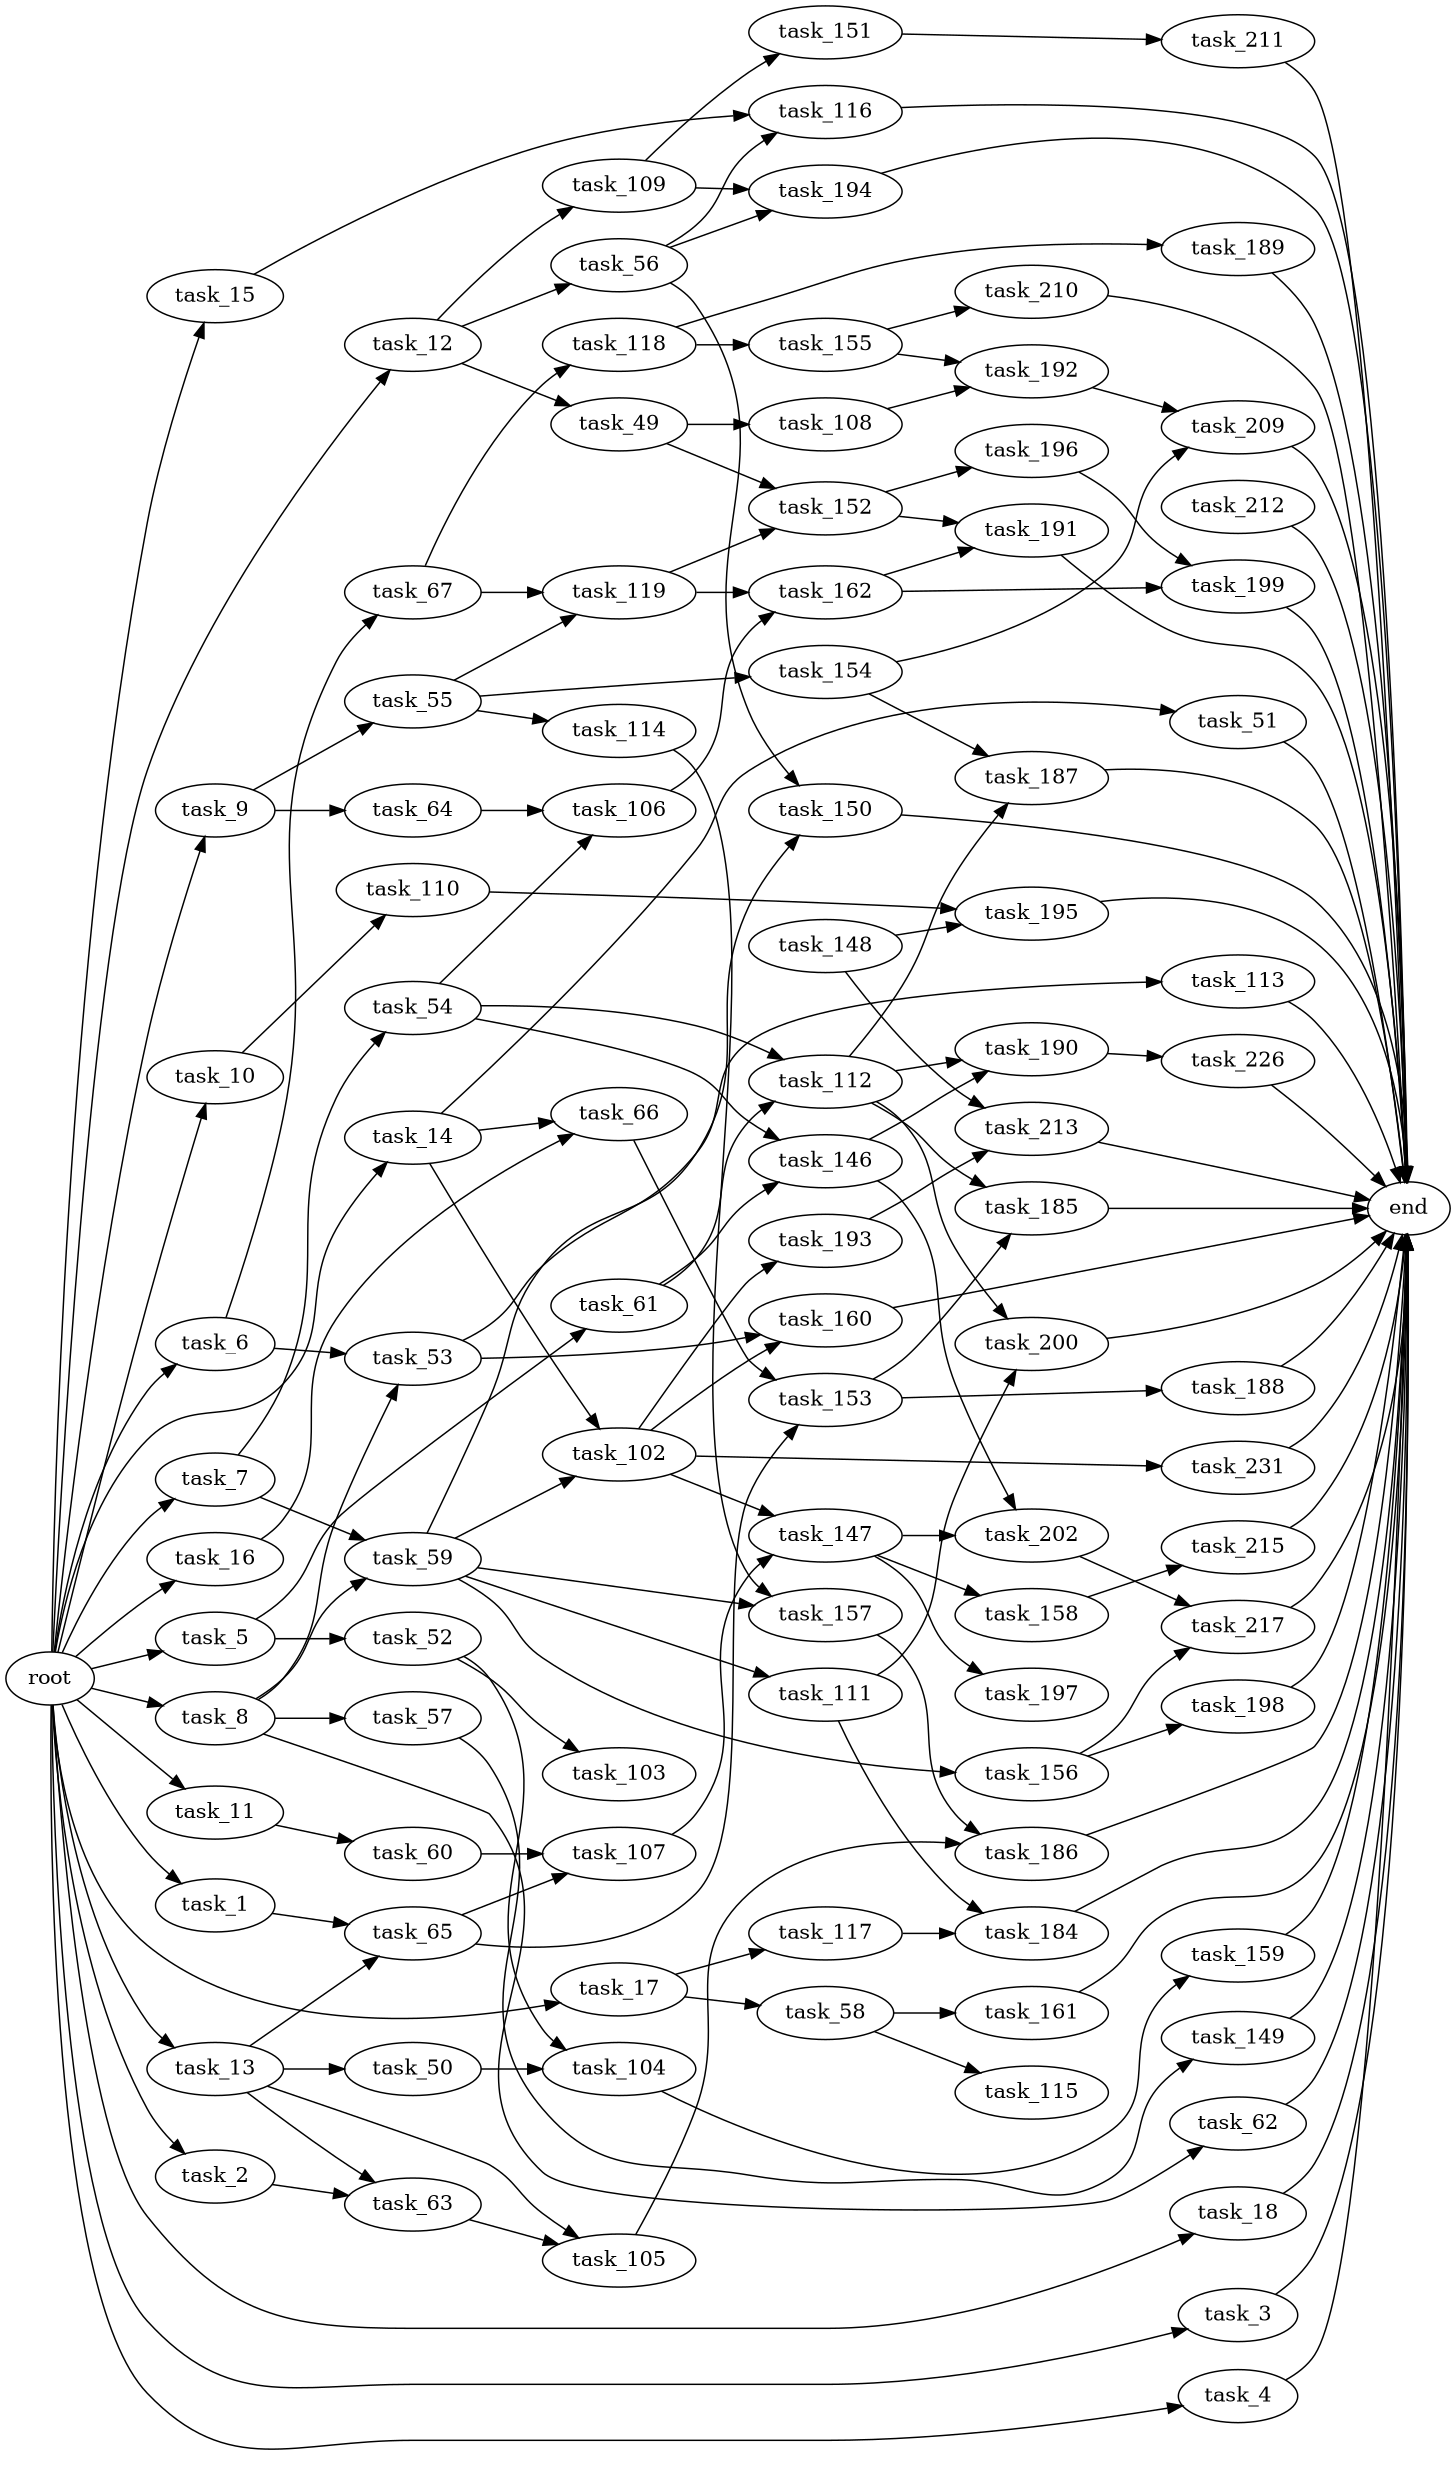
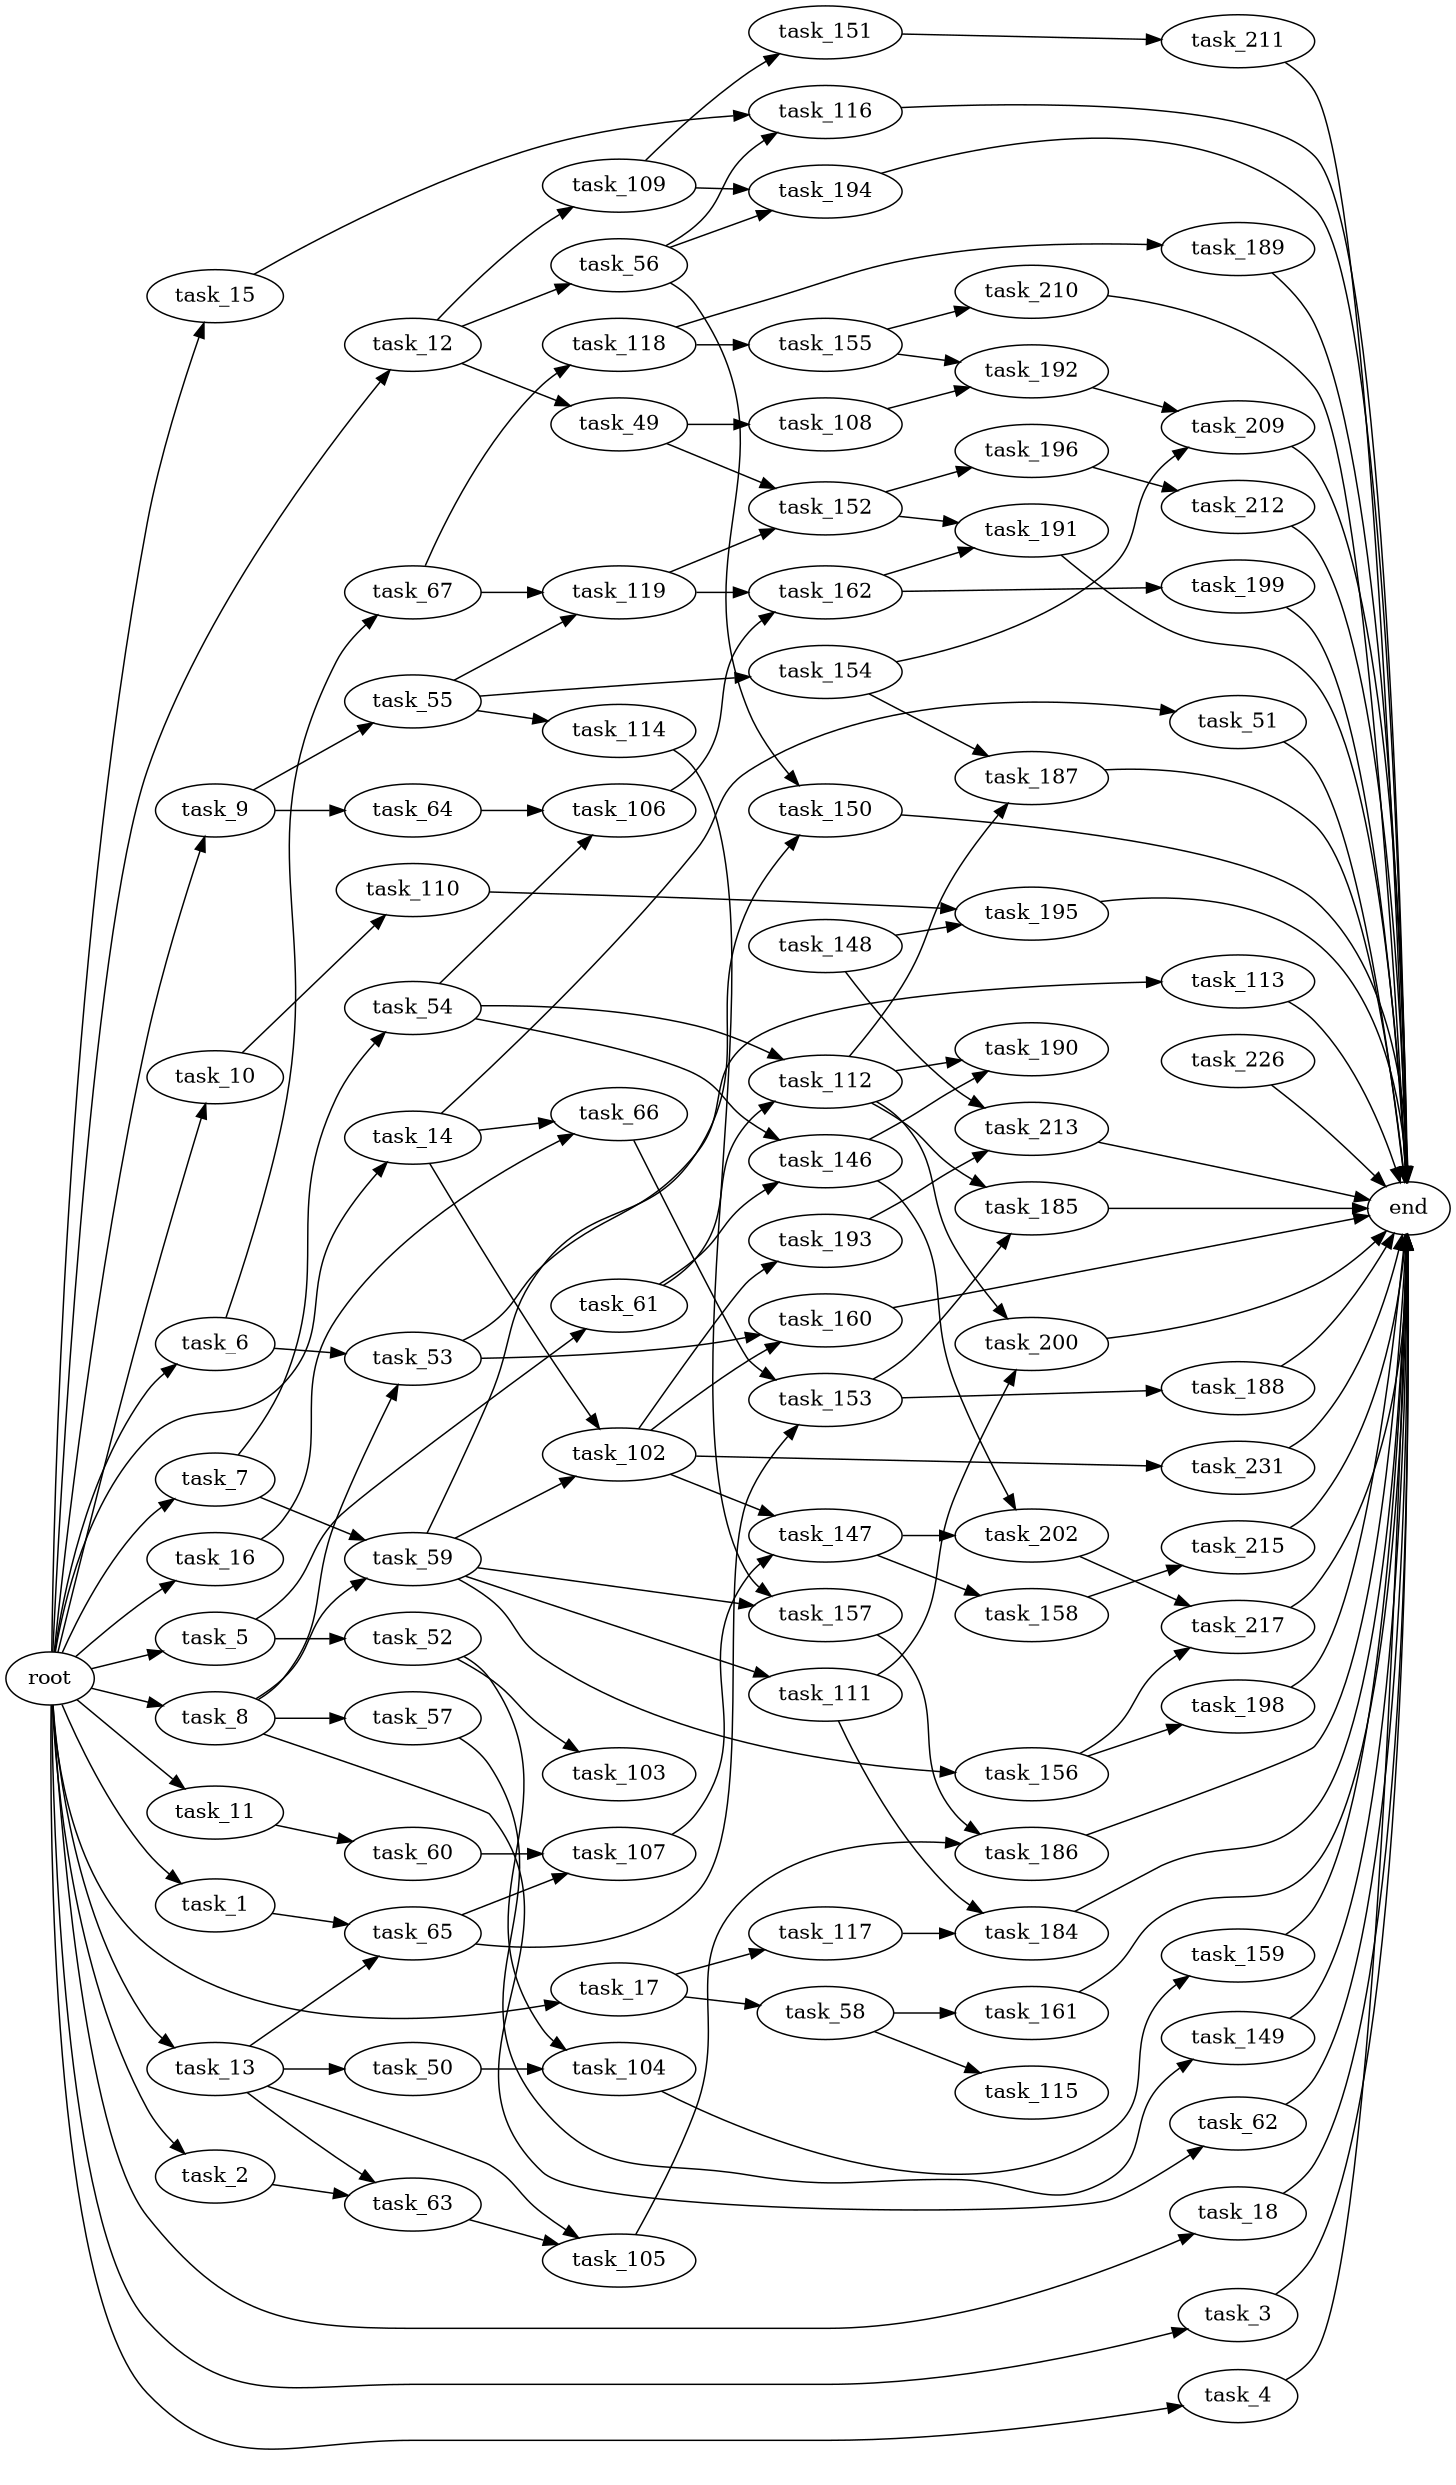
  digraph {
    rankdir=LR
    task_67
    task_119
    task_118
    task_162
    task_152
    task_189
    task_155
    task_193
    task_213
    end
    task_12
    task_49
    task_109
    task_56
    task_108
    task_151
    task_194
    task_116
    task_150
    n20 [label=task_231]
    task_5
    task_52
    task_61
    task_104
    task_103
    task_146
    task_112
    task_199
    task_191
    task_217
    task_196
    task_192
    task_212
    task_55
    task_114
    task_154
    task_157
    task_187
    task_209
    task_17
    task_58
    task_117
    task_161
    task_115
    task_184
    task_2
    task_63
    task_105
    task_202
    n50 [label=task_226]
    task_60
    task_107
    task_147
    task_102
    task_160
-   task_197
    task_158
    task_15
    task_11
    task_54
    task_106
    task_190
    task_200
    task_185
    task_211
    task_53
    task_113
    task_64
    task_156
    task_198
    task_159
    root
    task_8
    task_18
    task_1
    task_3
    task_7
    task_9
    task_4
    task_16
    task_6
    task_13
    task_10
    task_14
    task_57
    task_62
    task_59
    task_65
    task_66
    task_50
    task_110
    task_51
    task_186
    task_149
    task_111
    task_215
    task_195
    task_188
    task_148
    task_153
    task_210
    task_67 -> task_119
    task_67 -> task_118
    task_119 -> task_162
    task_119 -> task_152
    task_118 -> task_189
    task_118 -> task_155
    task_162 -> task_199
    task_162 -> task_191
    task_152 -> task_191
    task_152 -> task_196
    task_189 -> end
    task_155 -> task_192
    task_155 -> task_210
    task_193 -> task_213
    task_213 -> end
    task_12 -> task_49
    task_12 -> task_109
    task_12 -> task_56
    task_49 -> task_152
    task_49 -> task_108
    task_109 -> task_151
    task_109 -> task_194
    task_56 -> task_194
    task_56 -> task_116
    task_56 -> task_150
    task_108 -> task_192
    task_151 -> task_211
    task_194 -> end
    task_116 -> end
    task_150 -> end
    n20 -> end
    task_5 -> task_52
    task_5 -> task_61
    task_52 -> task_104
    task_52 -> task_103
    task_61 -> task_146
    task_61 -> task_112
    task_104 -> task_159
    task_146 -> task_202
    task_146 -> task_190
    task_112 -> task_187
    task_112 -> task_190
    task_112 -> task_200
    task_112 -> task_185
    task_199 -> end
    task_191 -> end
    task_217 -> end
-   task_196 -> task_199
+   task_196 -> task_212
    task_192 -> task_209
    task_212 -> end
    task_55 -> task_119
    task_55 -> task_114
    task_55 -> task_154
    task_114 -> task_157
    task_154 -> task_187
    task_154 -> task_209
    task_157 -> task_186
    task_187 -> end
    task_209 -> end
    task_17 -> task_58
    task_17 -> task_117
    task_58 -> task_161
    task_58 -> task_115
    task_117 -> task_184
    task_161 -> end
    task_184 -> end
    task_2 -> task_63
    task_63 -> task_105
    task_105 -> task_186
    task_202 -> task_217
    n50 -> end
    task_60 -> task_107
    task_107 -> task_147
    task_147 -> task_202
-   task_147 -> task_197
    task_147 -> task_158
    task_102 -> task_193
    task_102 -> n20
    task_102 -> task_147
    task_102 -> task_160
    task_160 -> end
    task_158 -> task_215
    task_15 -> task_116
    task_11 -> task_60
    task_54 -> task_146
    task_54 -> task_112
    task_54 -> task_106
    task_106 -> task_162
-   task_190 -> n50
    task_200 -> end
    task_185 -> end
    task_211 -> end
    task_53 -> task_160
    task_53 -> task_113
    task_113 -> end
    task_64 -> task_106
    task_156 -> task_217
    task_156 -> task_198
    task_198 -> end
    task_159 -> end
    root -> task_12
    root -> task_5
    root -> task_17
    root -> task_2
    root -> task_15
    root -> task_11
    root -> task_8
    root -> task_18
    root -> task_1
    root -> task_3
    root -> task_7
    root -> task_9
    root -> task_4
    root -> task_16
    root -> task_6
    root -> task_13
    root -> task_10
    root -> task_14
    task_8 -> task_53
    task_8 -> task_57
    task_8 -> task_62
    task_8 -> task_59
    task_18 -> end
    task_1 -> task_65
    task_3 -> end
    task_7 -> task_54
    task_7 -> task_59
    task_9 -> task_55
    task_9 -> task_64
    task_4 -> end
    task_16 -> task_66
    task_6 -> task_67
    task_6 -> task_53
    task_13 -> task_63
    task_13 -> task_105
    task_13 -> task_65
    task_13 -> task_50
    task_10 -> task_110
    task_14 -> task_102
    task_14 -> task_66
    task_14 -> task_51
    task_57 -> task_149
    task_62 -> end
    task_59 -> task_150
    task_59 -> task_157
    task_59 -> task_102
    task_59 -> task_156
    task_59 -> task_111
    task_65 -> task_107
    task_65 -> task_153
    task_66 -> task_153
    task_50 -> task_104
    task_110 -> task_195
    task_51 -> end
    task_186 -> end
    task_149 -> end
    task_111 -> task_184
    task_111 -> task_200
    task_215 -> end
    task_195 -> end
    task_188 -> end
    task_148 -> task_213
    task_148 -> task_195
    task_153 -> task_185
    task_153 -> task_188
    task_210 -> end
  }
